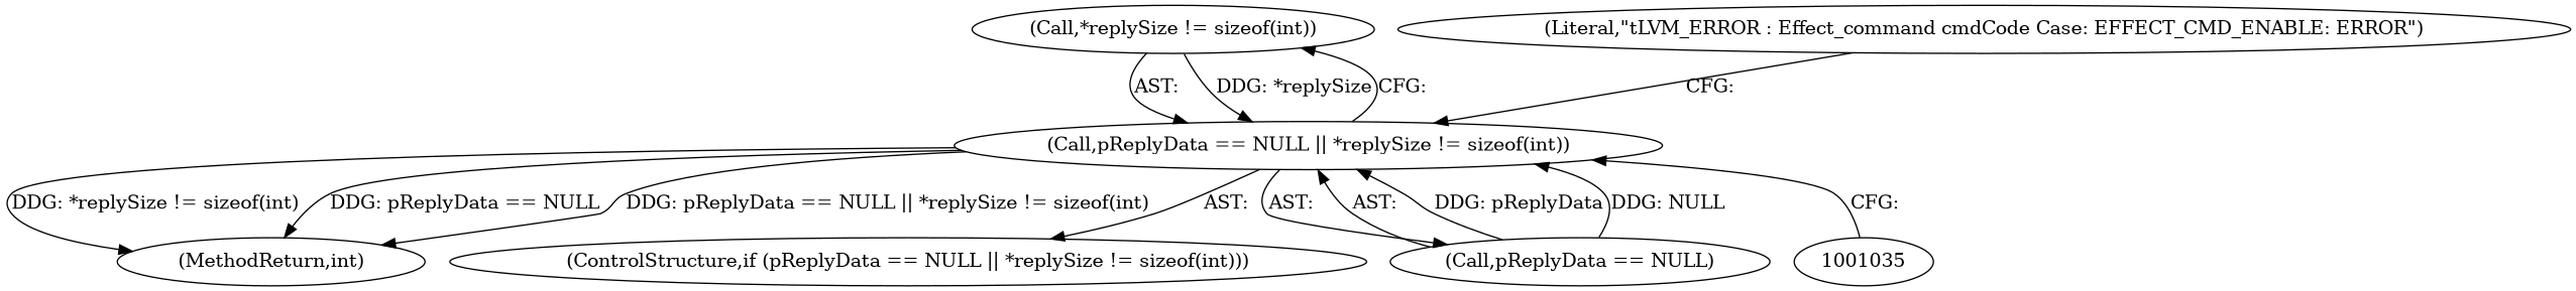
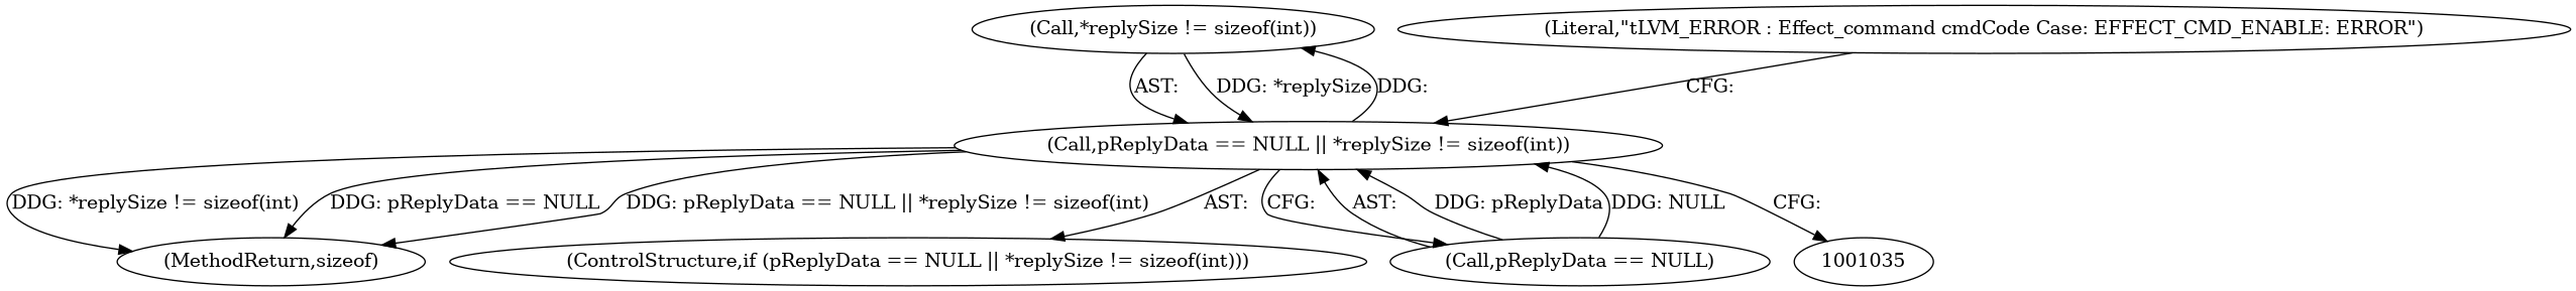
  digraph {
    n1 [label="(Call,*replySize != sizeof(int))"]
    n2 [label="(Call,pReplyData == NULL || *replySize != sizeof(int))"]
-   n3 [label="(MethodReturn,int)"]
+   n3 [label="(MethodReturn,sizeof)"]
    n4 [label="(ControlStructure,if (pReplyData == NULL || *replySize != sizeof(int)))"]
    n5 [label="(Call,pReplyData == NULL)"]
    n6 [label="(Literal,\"\tLVM_ERROR : Effect_command cmdCode Case: EFFECT_CMD_ENABLE: ERROR\")"]
    1001035
    n1 -> n2 [label="AST: "]
    n1 -> n2 [label="DDG: *replySize"]
-   n2 -> n1 [label="CFG: "]
+   n2 -> n1 [label="DDG: "]
    n2 -> n3 [label="DDG: *replySize != sizeof(int)"]
    n2 -> n3 [label="DDG: pReplyData == NULL"]
    n2 -> n3 [label="DDG: pReplyData == NULL || *replySize != sizeof(int)"]
    n2 -> n4 [label="AST: "]
-   n2 -> n5 [label="AST: "]
+   n2 -> n5 [label="CFG: "]
    n5 -> n2 [label="AST: "]
    n5 -> n2 [label="DDG: pReplyData"]
    n5 -> n2 [label="DDG: NULL"]
    n6 -> n2 [label="CFG: "]
-   1001035 -> n2 [label="CFG: "]
+   n2 -> 1001035 [label="CFG: "]
  }
